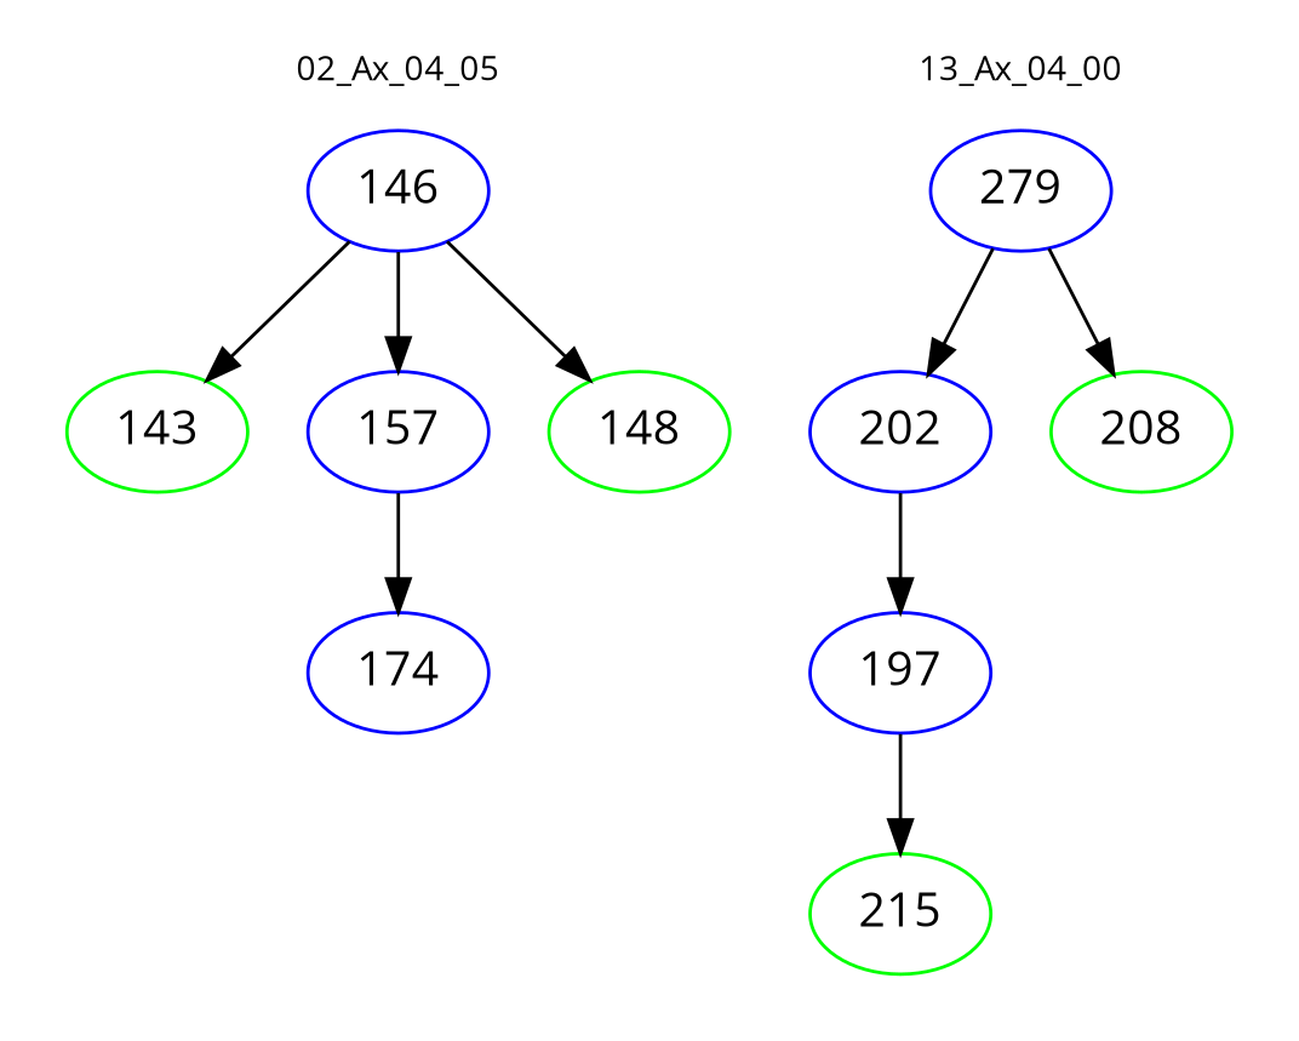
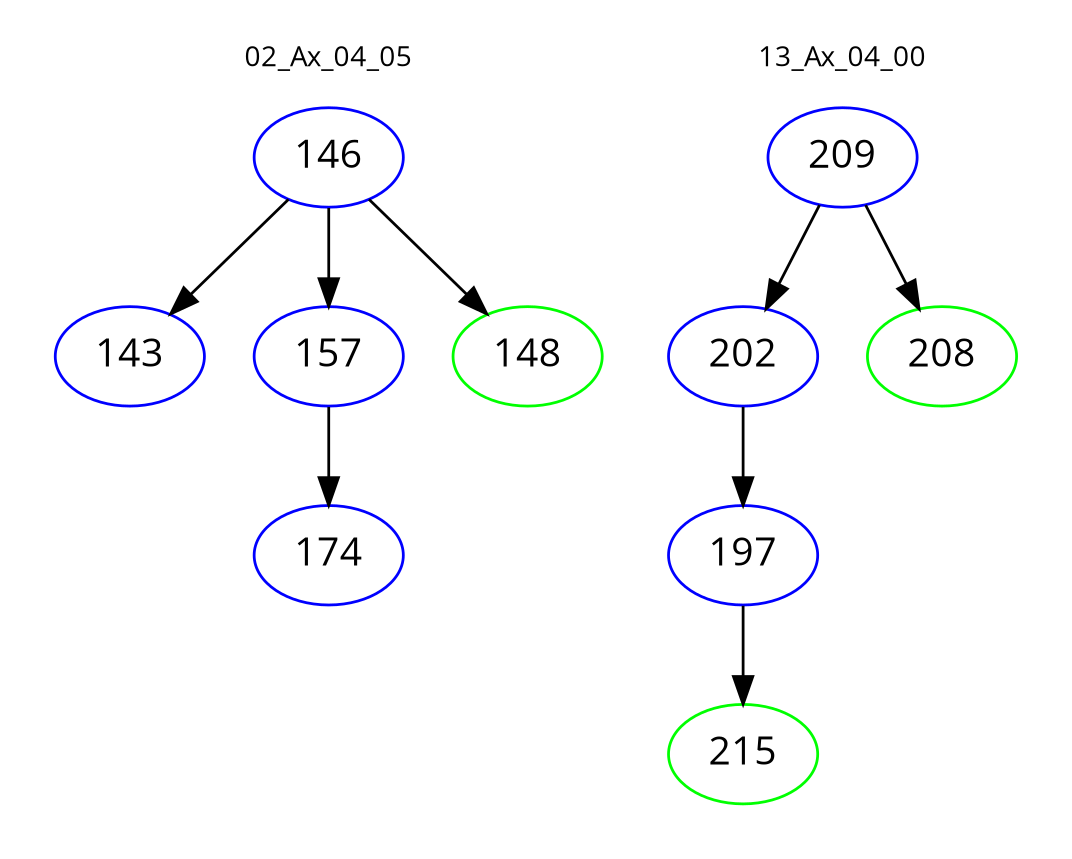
  digraph {
    fontname="Open Sans"
    node [color=blue fontname="Open Sans"]
    edge [color=black fontname="Open Sans"]
    n1 [label=146]
-   n2 [color=green label=143]
+   n2 [label=143]
    n3 [label=157]
    n4 [color=green label=148]
    n5 [label=174]
-   n6 [label=279]
+   n6 [label=209]
    n7 [label=202]
    n8 [color=green label=215]
    n9 [color=green label=208]
    n10 [label=197]
    subgraph cluster_1 {
      color=white
      fontsize=10
      label="02_Ax_04_05"
      n1
      n2
      n3
      n4
      n5
    }
    subgraph cluster_2 {
      color=white
      fontsize=10
      label="13_Ax_04_00"
      n6
      n7
      n8
      n9
      n10
    }
    n1 -> n2
    n1 -> n3
    n1 -> n4
    n3 -> n5
    n6 -> n7
    n6 -> n9
    n7 -> n10
    n10 -> n8
  }
